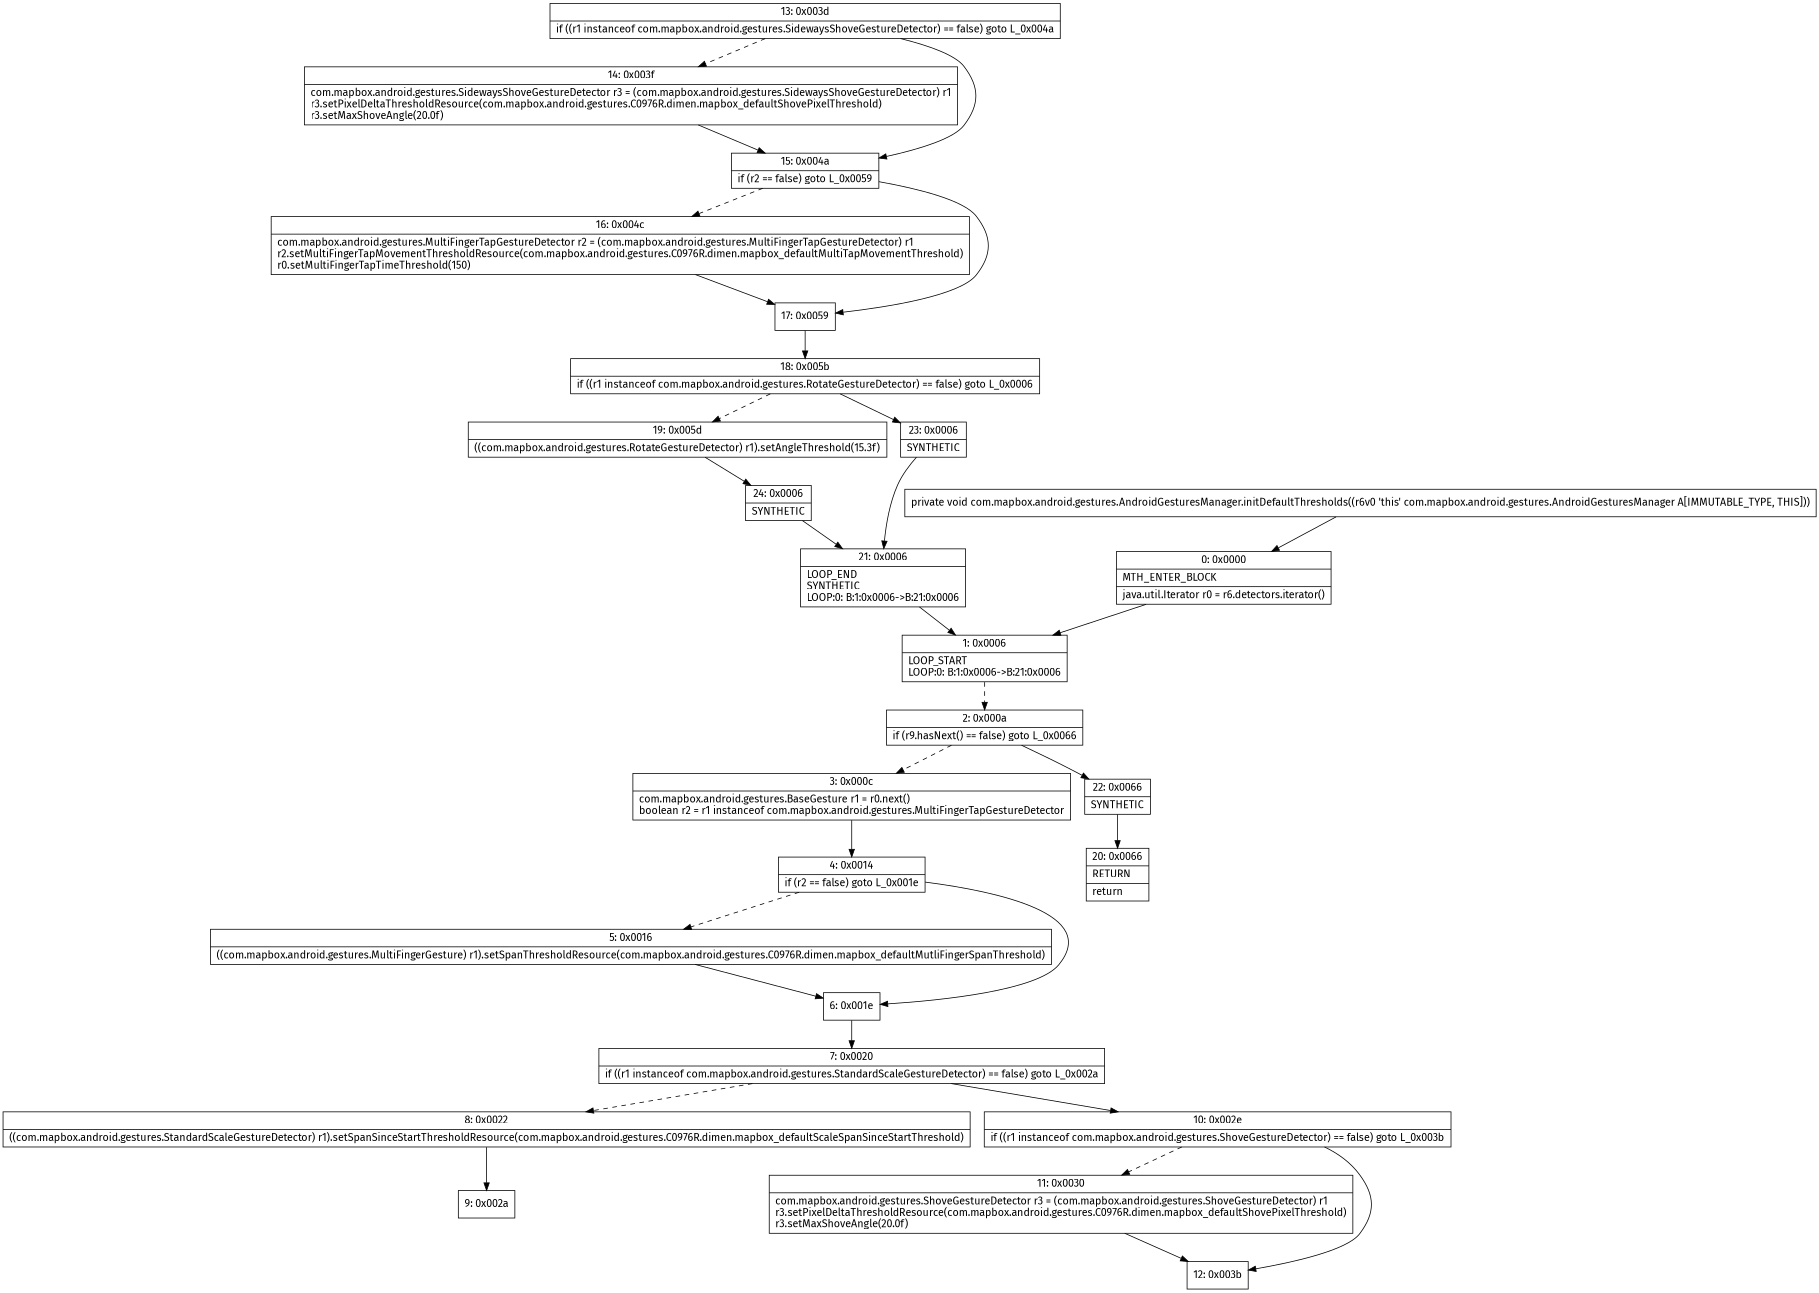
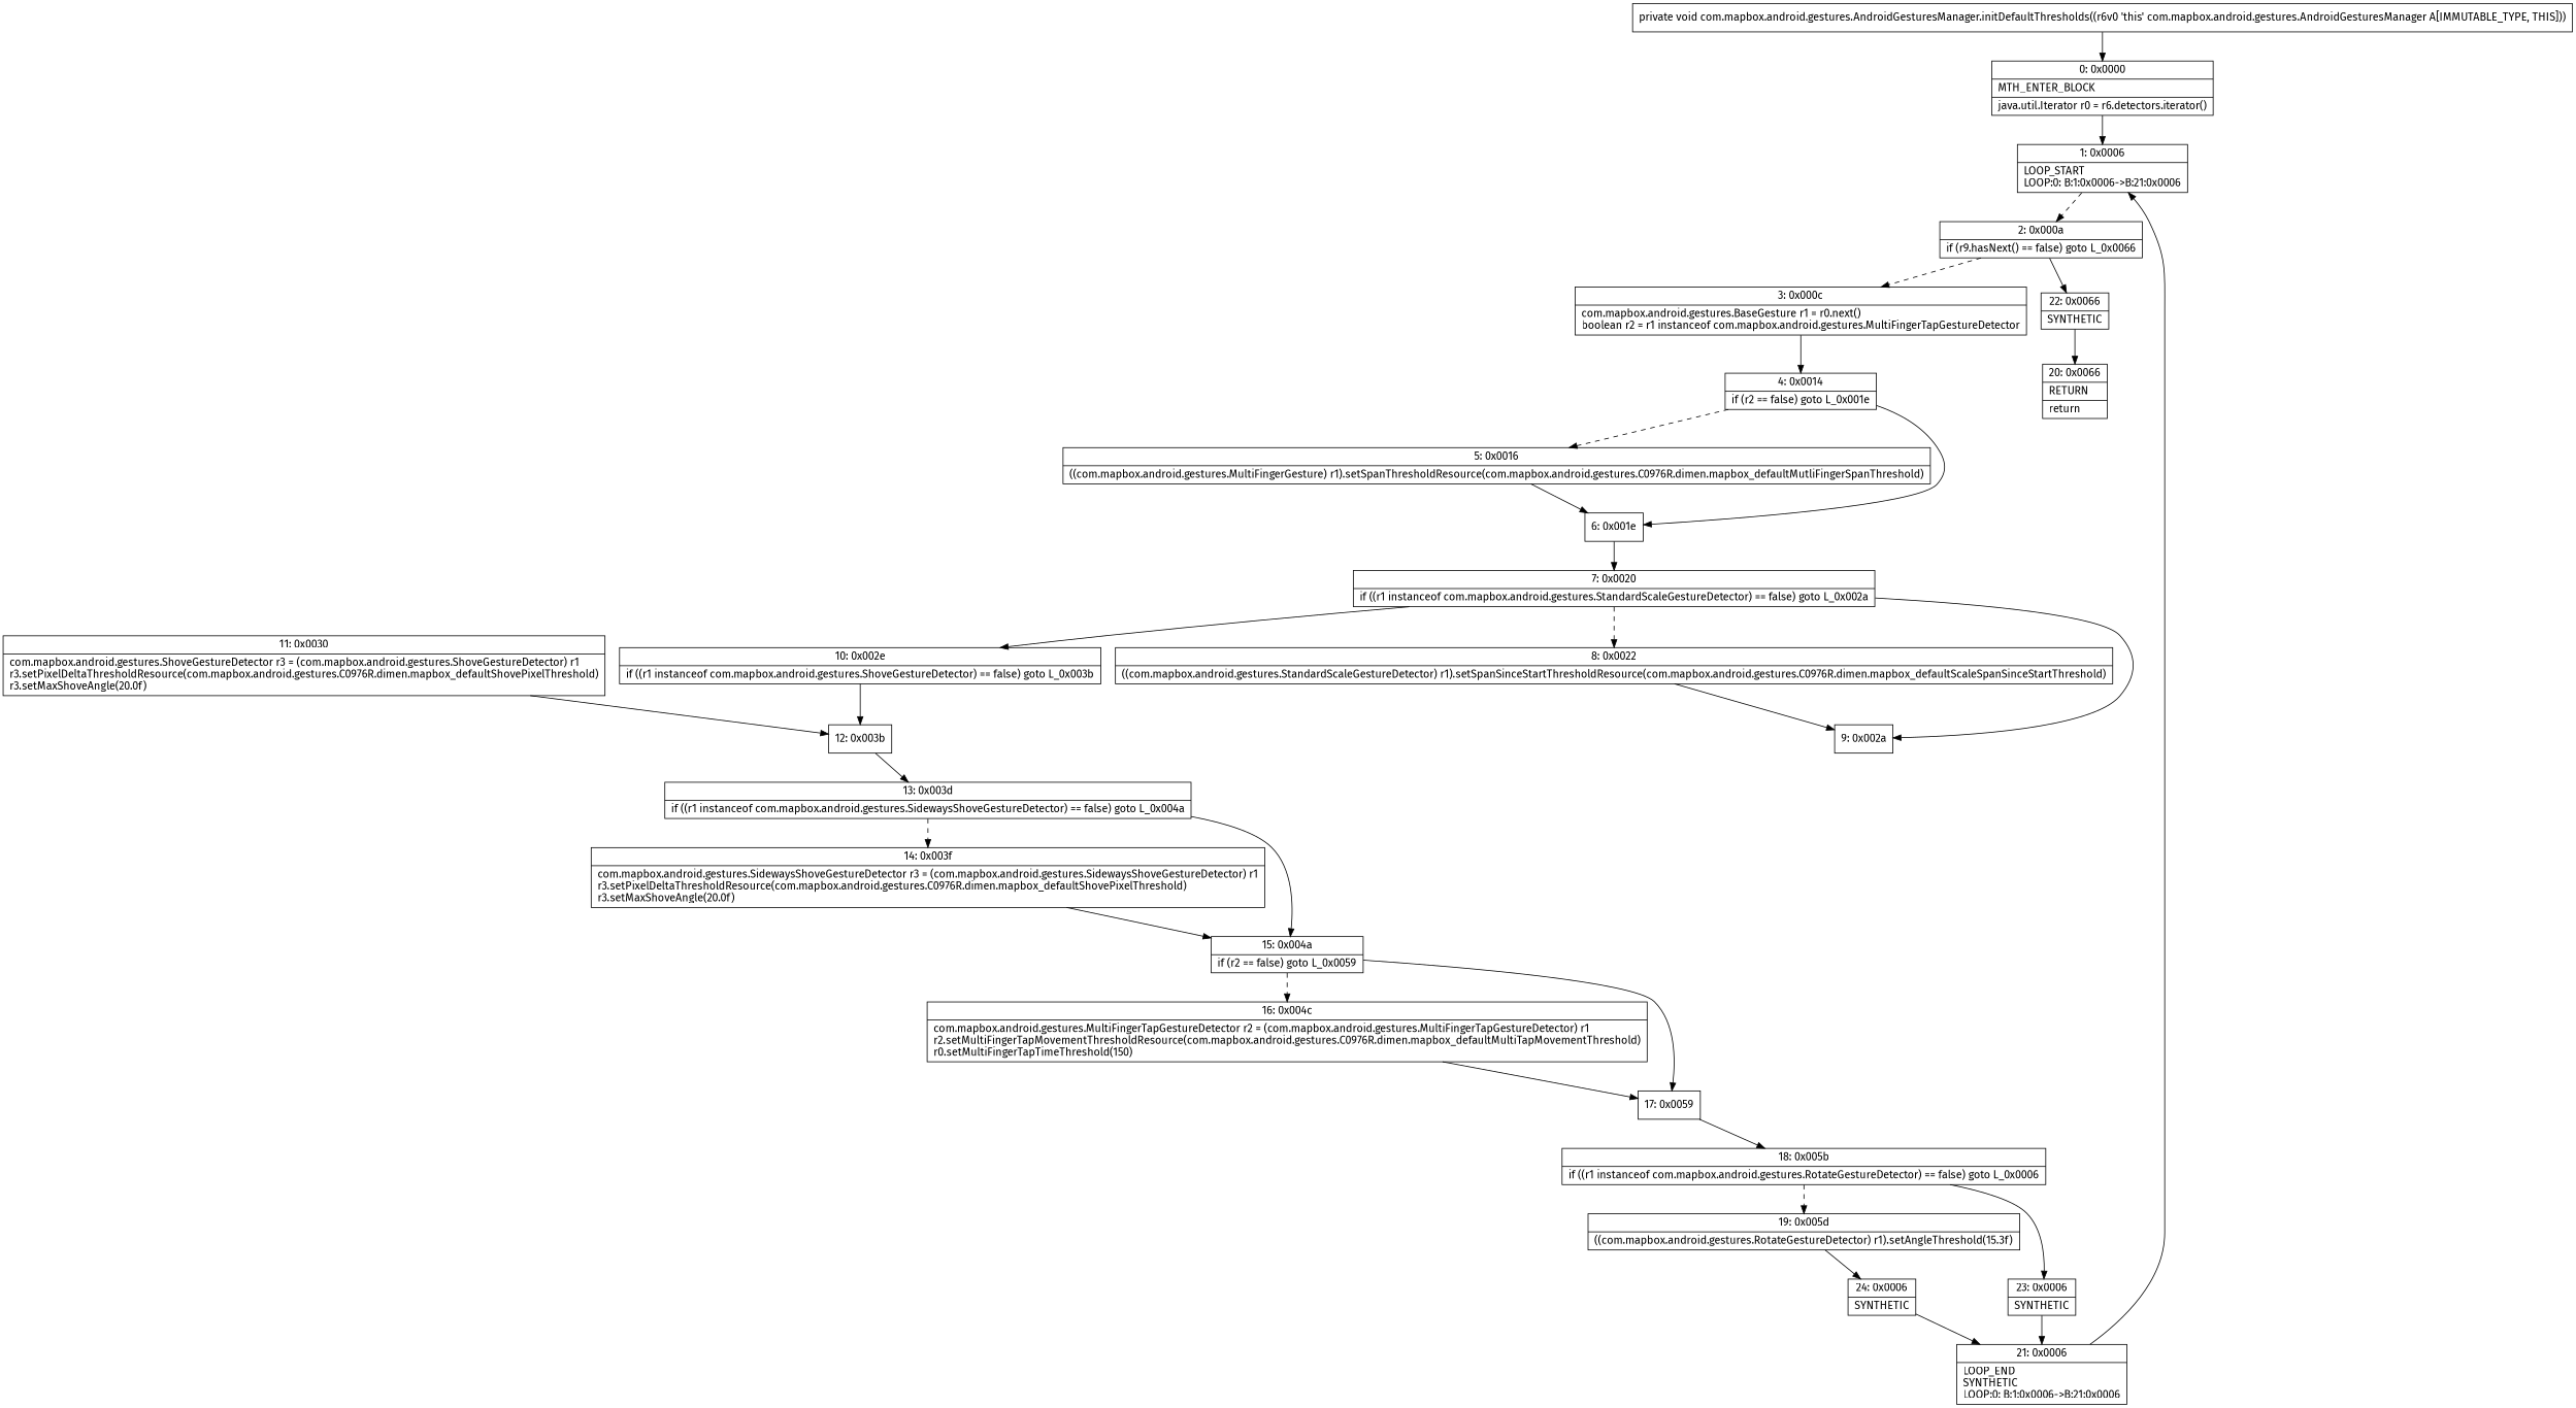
  digraph {
    fontname="Fira Sans"
    node [fontname="Fira Sans" shape=record]
    edge [fontname="Fira Sans"]
    n1 [label="{0\:\ 0x0000|MTH_ENTER_BLOCK\l|java.util.Iterator r0 = r6.detectors.iterator()\l}"]
    n2 [label="{1\:\ 0x0006|LOOP_START\lLOOP:0: B:1:0x0006\-\>B:21:0x0006\l}"]
    n3 [label="{2\:\ 0x000a|if (r9.hasNext() == false) goto L_0x0066\l}"]
    n4 [label="{3\:\ 0x000c|com.mapbox.android.gestures.BaseGesture r1 = r0.next()\lboolean r2 = r1 instanceof com.mapbox.android.gestures.MultiFingerTapGestureDetector\l}"]
    n5 [label="{22\:\ 0x0066|SYNTHETIC\l}"]
    n6 [label="{4\:\ 0x0014|if (r2 == false) goto L_0x001e\l}"]
    n7 [label="{20\:\ 0x0066|RETURN\l|return\l}"]
    n8 [label="{5\:\ 0x0016|((com.mapbox.android.gestures.MultiFingerGesture) r1).setSpanThresholdResource(com.mapbox.android.gestures.C0976R.dimen.mapbox_defaultMutliFingerSpanThreshold)\l}"]
    n9 [label="{6\:\ 0x001e}"]
    n10 [label="{7\:\ 0x0020|if ((r1 instanceof com.mapbox.android.gestures.StandardScaleGestureDetector) == false) goto L_0x002a\l}"]
    n11 [label="{8\:\ 0x0022|((com.mapbox.android.gestures.StandardScaleGestureDetector) r1).setSpanSinceStartThresholdResource(com.mapbox.android.gestures.C0976R.dimen.mapbox_defaultScaleSpanSinceStartThreshold)\l}"]
    n12 [label="{9\:\ 0x002a}"]
    n13 [label="{10\:\ 0x002e|if ((r1 instanceof com.mapbox.android.gestures.ShoveGestureDetector) == false) goto L_0x003b\l}"]
    n14 [label="{11\:\ 0x0030|com.mapbox.android.gestures.ShoveGestureDetector r3 = (com.mapbox.android.gestures.ShoveGestureDetector) r1\lr3.setPixelDeltaThresholdResource(com.mapbox.android.gestures.C0976R.dimen.mapbox_defaultShovePixelThreshold)\lr3.setMaxShoveAngle(20.0f)\l}"]
    n15 [label="{12\:\ 0x003b}"]
    n16 [label="{13\:\ 0x003d|if ((r1 instanceof com.mapbox.android.gestures.SidewaysShoveGestureDetector) == false) goto L_0x004a\l}"]
    n17 [label="{14\:\ 0x003f|com.mapbox.android.gestures.SidewaysShoveGestureDetector r3 = (com.mapbox.android.gestures.SidewaysShoveGestureDetector) r1\lr3.setPixelDeltaThresholdResource(com.mapbox.android.gestures.C0976R.dimen.mapbox_defaultShovePixelThreshold)\lr3.setMaxShoveAngle(20.0f)\l}"]
    n18 [label="{15\:\ 0x004a|if (r2 == false) goto L_0x0059\l}"]
    n19 [label="{16\:\ 0x004c|com.mapbox.android.gestures.MultiFingerTapGestureDetector r2 = (com.mapbox.android.gestures.MultiFingerTapGestureDetector) r1\lr2.setMultiFingerTapMovementThresholdResource(com.mapbox.android.gestures.C0976R.dimen.mapbox_defaultMultiTapMovementThreshold)\lr0.setMultiFingerTapTimeThreshold(150)\l}"]
    n20 [label="{17\:\ 0x0059}"]
    n21 [label="{18\:\ 0x005b|if ((r1 instanceof com.mapbox.android.gestures.RotateGestureDetector) == false) goto L_0x0006\l}"]
    n22 [label="{19\:\ 0x005d|((com.mapbox.android.gestures.RotateGestureDetector) r1).setAngleThreshold(15.3f)\l}"]
    n23 [label="{23\:\ 0x0006|SYNTHETIC\l}"]
    n24 [label="{24\:\ 0x0006|SYNTHETIC\l}"]
    n25 [label="{21\:\ 0x0006|LOOP_END\lSYNTHETIC\lLOOP:0: B:1:0x0006\-\>B:21:0x0006\l}"]
    n26 [label="{private void com.mapbox.android.gestures.AndroidGesturesManager.initDefaultThresholds((r6v0 'this' com.mapbox.android.gestures.AndroidGesturesManager A[IMMUTABLE_TYPE, THIS])) }"]
    n1 -> n2
    n2 -> n3 [style=dashed]
    n3 -> n4 [style=dashed]
    n3 -> n5
    n4 -> n6
    n5 -> n7
    n6 -> n8 [style=dashed]
    n6 -> n9
    n8 -> n9
    n9 -> n10
    n10 -> n11 [style=dashed]
+   n10 -> n12
    n10 -> n13
    n11 -> n12
-   n13 -> n14 [style=dashed]
    n13 -> n15
    n14 -> n15
+   n15 -> n16
    n16 -> n17 [style=dashed]
    n16 -> n18
    n17 -> n18
    n18 -> n19 [style=dashed]
    n18 -> n20
    n19 -> n20
    n20 -> n21
    n21 -> n22 [style=dashed]
    n21 -> n23
    n22 -> n24
    n23 -> n25
    n24 -> n25
    n25 -> n2
    n26 -> n1
  }
